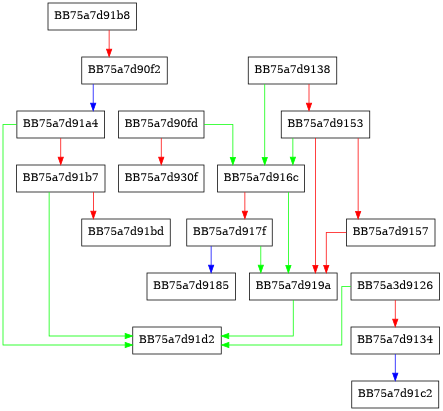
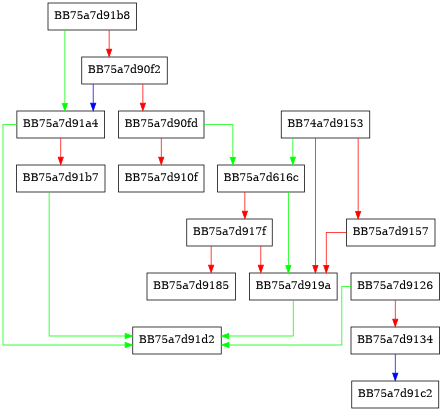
  digraph {
    splines=ortho
    node [shape=box]
    edge [color=red]
    n1 [label=BB75a7d91b8]
    BB75a7d91a4
    BB75a7d90f2
    BB75a7d91d2
    BB75a7d91b7
    BB75a7d90fd
-   BB75a7d91bd
-   BB75a7d910f [label=BB75a7d930f]
-   BB75a7d916c
-   BB75a7d9138
-   BB75a7d9153
+   BB75a7d910f
+   BB75a7d916c [label=BB75a7d616c]
+   BB75a7d9153 [label=BB74a7d9153]
    BB75a7d919a
    BB75a7d917f
    BB75a7d9157
-   BB75a7d9126 [label=BB75a3d9126]
+   BB75a7d9126
    n16 [label=BB75a7d9134]
    BB75a7d91c2
    BB75a7d9185
+   n1 -> BB75a7d91a4 [color=green]
    n1 -> BB75a7d90f2
    BB75a7d91a4 -> BB75a7d91d2 [color=green]
    BB75a7d91a4 -> BB75a7d91b7
    BB75a7d90f2 -> BB75a7d91a4 [color=blue]
+   BB75a7d90f2 -> BB75a7d90fd
    BB75a7d91b7 -> BB75a7d91d2 [color=green]
-   BB75a7d91b7 -> BB75a7d91bd
    BB75a7d90fd -> BB75a7d910f
    BB75a7d90fd -> BB75a7d916c [color=green]
    BB75a7d916c -> BB75a7d919a [color=green]
    BB75a7d916c -> BB75a7d917f
-   BB75a7d9138 -> BB75a7d916c [color=green]
-   BB75a7d9138 -> BB75a7d9153
    BB75a7d9153 -> BB75a7d916c [color=green]
    BB75a7d9153 -> BB75a7d919a
    BB75a7d9153 -> BB75a7d9157
    BB75a7d919a -> BB75a7d91d2 [color=green]
-   BB75a7d917f -> BB75a7d919a [color=green]
-   BB75a7d917f -> BB75a7d9185 [color=blue]
+   BB75a7d917f -> BB75a7d919a
+   BB75a7d917f -> BB75a7d9185
    BB75a7d9157 -> BB75a7d919a
    BB75a7d9126 -> BB75a7d91d2 [color=green]
    BB75a7d9126 -> n16
    n16 -> BB75a7d91c2 [color=blue]
  }
